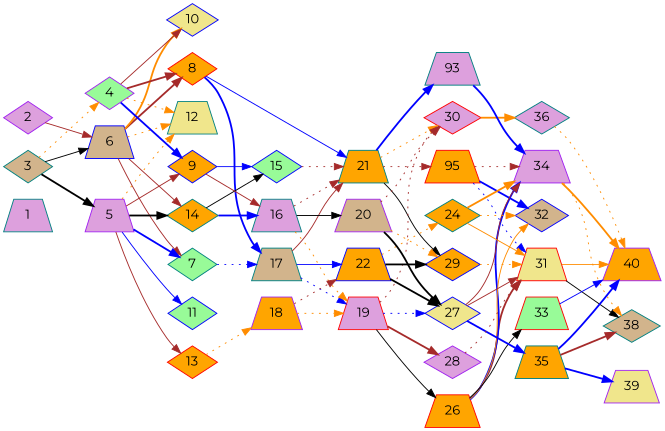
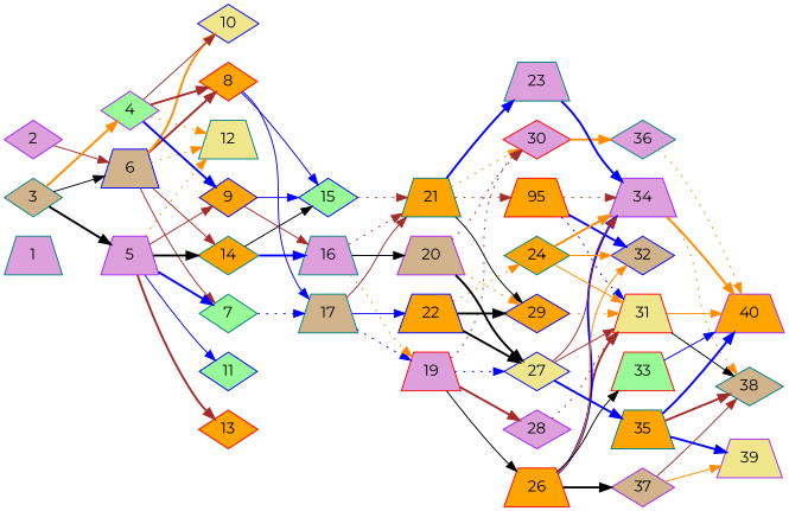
  digraph {
    fontname=Montserrat
    rankdir=LR
    node [alpha=0.10 color=teal fillcolor=orange fontname=Montserrat shape=trapezium style=filled]
    edge [color=brown fontname=Montserrat style=solid]
    1 [alpha=0.08 expect_size=37171200 fillcolor=plum]
    2 [color=purple expect_size=41144320 fillcolor=plum shape=diamond]
    6 [alpha=0.01 color=blue expect_size=33841152 fillcolor=tan]
    8 [alpha=0.19 color=red expect_size=36462592 shape=diamond]
    10 [alpha=0.17 color=blue expect_size=6634496 fillcolor=khaki shape=diamond]
    12 [alpha=0.02 expect_size=22417408 fillcolor=khaki]
    7 [alpha=0.17 expect_size=44797952 fillcolor=palegreen shape=diamond]
    14 [alpha=0.13 expect_size=34006016 shape=diamond]
    17 [alpha=0.02 expect_size=17630208 fillcolor=tan]
    15 [alpha=0.16 color=blue expect_size=45663232 fillcolor=palegreen shape=diamond]
    16 [expect_size=14412800 fillcolor=plum]
    3 [alpha=0.15 expect_size=32132096 fillcolor=tan shape=diamond]
    4 [alpha=0.05 color=purple expect_size=18421760 fillcolor=palegreen shape=diamond]
    5 [alpha=0.07 color=purple expect_size=23977984 fillcolor=plum]
    9 [alpha=0.03 color=blue expect_size=40294400 shape=diamond]
    11 [alpha=0.11 color=blue expect_size=50915328 fillcolor=palegreen shape=diamond]
    13 [color=red expect_size=44972032 shape=diamond]
-   18 [alpha=0.07 color=purple expect_size=11614208]
    21 [alpha=0.13 expect_size=7221248]
    19 [alpha=0.11 color=red expect_size=8880128 fillcolor=plum]
    22 [alpha=0.06 color=blue expect_size=33804288]
    20 [alpha=0.15 color=purple expect_size=15130624 fillcolor=tan]
    30 [alpha=0.05 color=red expect_size=11584512 fillcolor=plum shape=diamond]
    29 [alpha=0.09 color=blue expect_size=32558080 shape=diamond]
-   23 [expect_size=38026240 fillcolor=plum label=93]
+   23 [expect_size=38026240 fillcolor=plum]
    n26 [alpha=0.18 color=red expect_size=45172736 label=95]
    26 [alpha=0.08 color=red expect_size=36598784]
    27 [alpha=0.15 color=blue expect_size=11902976 fillcolor=khaki shape=diamond]
    28 [alpha=0.15 color=purple expect_size=16301056 fillcolor=plum shape=diamond]
    24 [alpha=0.00 expect_size=15086592 shape=diamond]
    36 [alpha=0.12 expect_size=17221632 fillcolor=plum shape=diamond]
    31 [alpha=0.20 color=red expect_size=47624192 fillcolor=khaki]
    34 [alpha=0.12 color=purple expect_size=21831680 fillcolor=plum]
    32 [alpha=0.02 color=blue expect_size=31047680 fillcolor=tan shape=diamond]
    33 [alpha=0.01 color=red expect_size=44944384 fillcolor=palegreen]
+   37 [alpha=0.09 color=purple expect_size=35873792 fillcolor=tan shape=diamond]
    35 [alpha=0.20 expect_size=22073344]
    38 [alpha=0.09 expect_size=23213056 fillcolor=tan shape=diamond]
    40 [alpha=0.17 color=purple expect_size=32667648]
    39 [alpha=0.11 color=purple expect_size=10460160 fillcolor=khaki]
    2 -> 6
    6 -> 8 [style=bold]
    6 -> 10 [color=darkorange style=bold]
    6 -> 12 [color=darkorange style=dotted]
    6 -> 7
    6 -> 14
-   8 -> 17 [color=blue style=bold]
-   8 -> 21 [color=blue]
+   8 -> 17 [color=blue]
+   8 -> 15 [color=blue]
    7 -> 17 [color=blue style=dotted]
    14 -> 15 [color=black]
    14 -> 16 [color=blue style=bold]
    17 -> 21
    17 -> 19 [color=blue style=dotted]
    17 -> 22 [color=blue]
    15 -> 21 [style=dotted]
    16 -> 21 [style=dotted]
    16 -> 19 [color=darkorange style=dotted]
    16 -> 20 [color=black]
    3 -> 6 [color=black]
-   3 -> 4 [color=darkorange style=dotted]
+   3 -> 4 [color=darkorange style=bold]
    3 -> 5 [color=black style=bold]
    4 -> 8 [style=bold]
    4 -> 10
    4 -> 12 [color=darkorange style=dotted]
    4 -> 9 [color=blue style=bold]
    5 -> 12 [color=darkorange style=dotted]
    5 -> 7 [color=blue style=bold]
    5 -> 14 [color=black style=bold]
    5 -> 9
    5 -> 11 [color=blue]
-   5 -> 13
+   5 -> 13 [style=bold]
    9 -> 15 [color=blue]
    9 -> 16
-   13 -> 18 [color=darkorange style=dotted]
-   18 -> 19 [color=darkorange style=dotted]
-   18 -> 22 [style=dotted]
    21 -> 30 [color=darkorange style=dotted]
    21 -> 29 [color=black]
    21 -> 23 [color=blue style=bold]
    21 -> n26 [style=dotted]
    19 -> 30 [style=dotted]
    19 -> 26 [color=black]
    19 -> 27 [color=blue style=dotted]
    19 -> 28 [style=bold]
    22 -> 29 [color=black style=bold]
    22 -> 27 [color=black style=bold]
    22 -> 24 [color=darkorange style=dotted]
    20 -> 30 [style=dotted]
    20 -> 29 [color=darkorange style=dotted]
    20 -> 27 [color=black style=bold]
    30 -> 36 [color=darkorange style=bold]
    29 -> 31 [color=darkorange style=dotted]
    23 -> 34 [color=blue style=bold]
    n26 -> 31 [color=blue style=dotted]
    n26 -> 34 [style=dotted]
    n26 -> 32 [color=blue style=bold]
    26 -> 31 [style=bold]
    26 -> 34 [color=blue style=bold]
    26 -> 32 [color=darkorange]
    26 -> 33 [color=black]
+   26 -> 37 [color=black style=bold]
    27 -> 31
    27 -> 34
    27 -> 35 [color=blue style=bold]
    28 -> 31 [style=dotted]
    24 -> 31 [color=darkorange]
    24 -> 34 [color=darkorange style=bold]
-   24 -> 32 [color=darkorange style=dotted]
+   24 -> 32 [color=darkorange]
    36 -> 40 [color=darkorange style=dotted]
    31 -> 38 [color=black]
    31 -> 40 [color=darkorange]
    34 -> 38 [color=darkorange style=dotted]
    34 -> 40 [color=darkorange style=bold]
    33 -> 40 [color=blue]
+   37 -> 38
+   37 -> 39 [color=darkorange]
    35 -> 38 [style=bold]
    35 -> 40 [color=blue style=bold]
    35 -> 39 [color=blue style=bold]
  }
